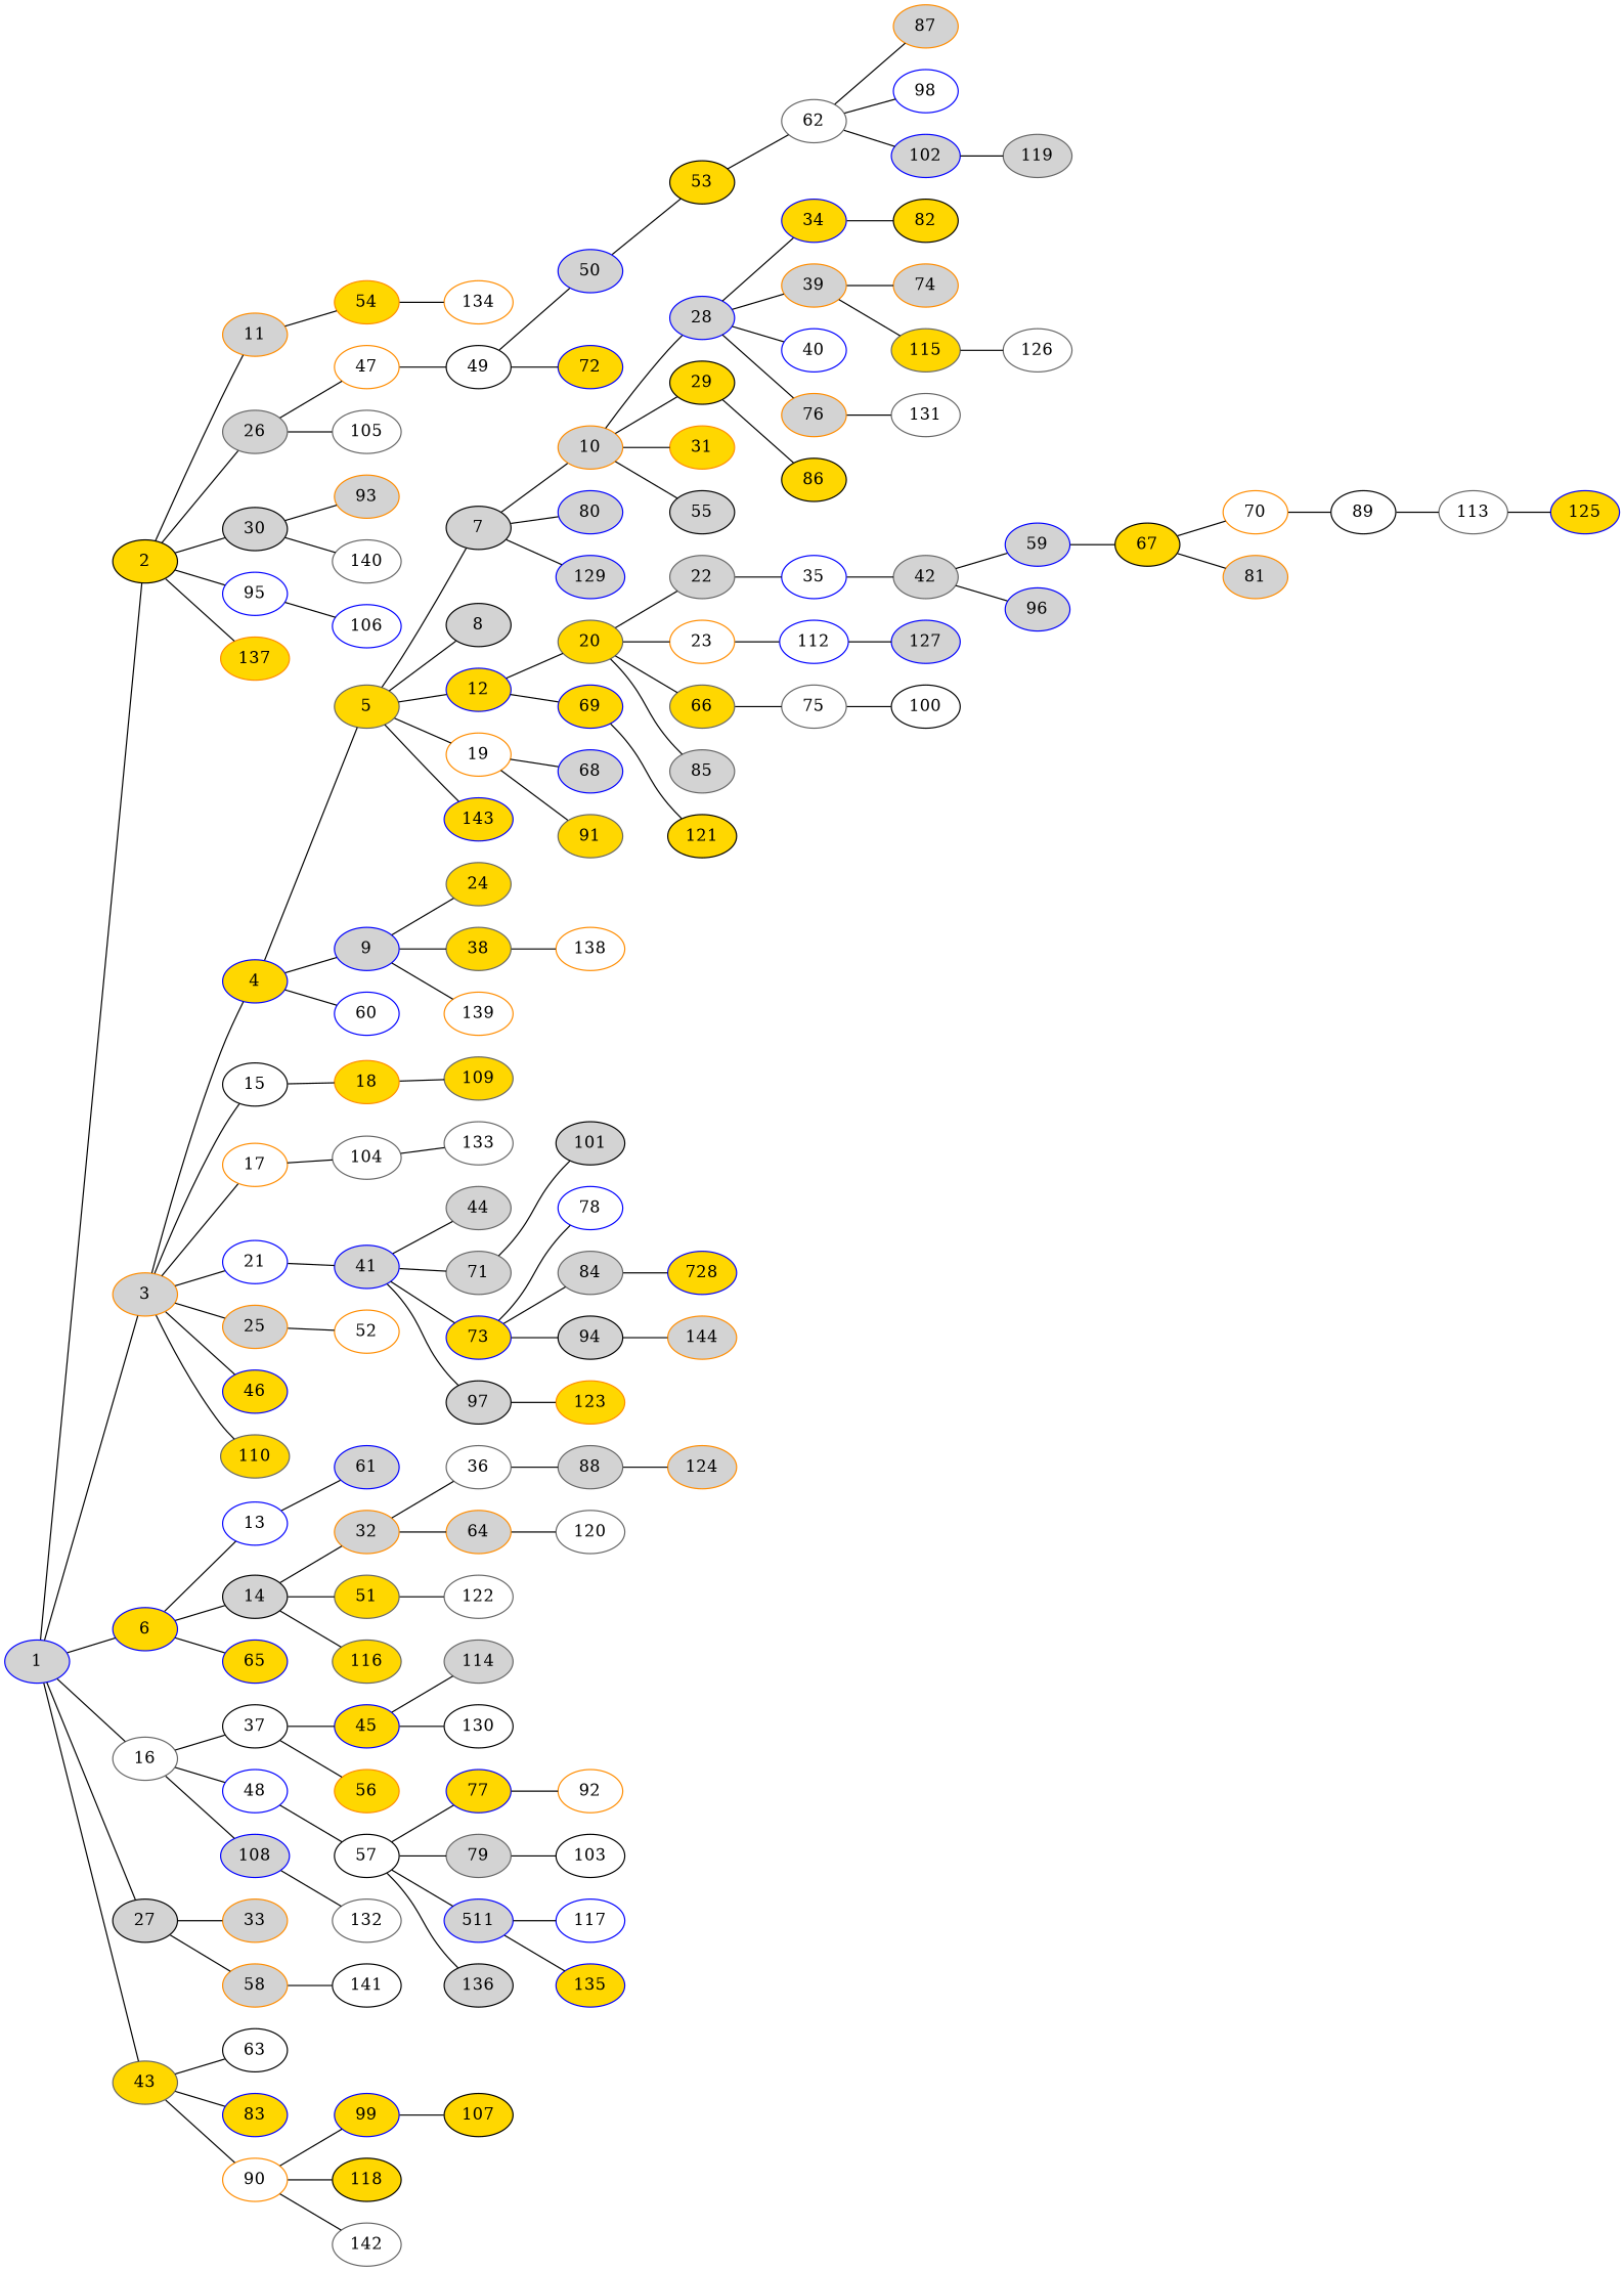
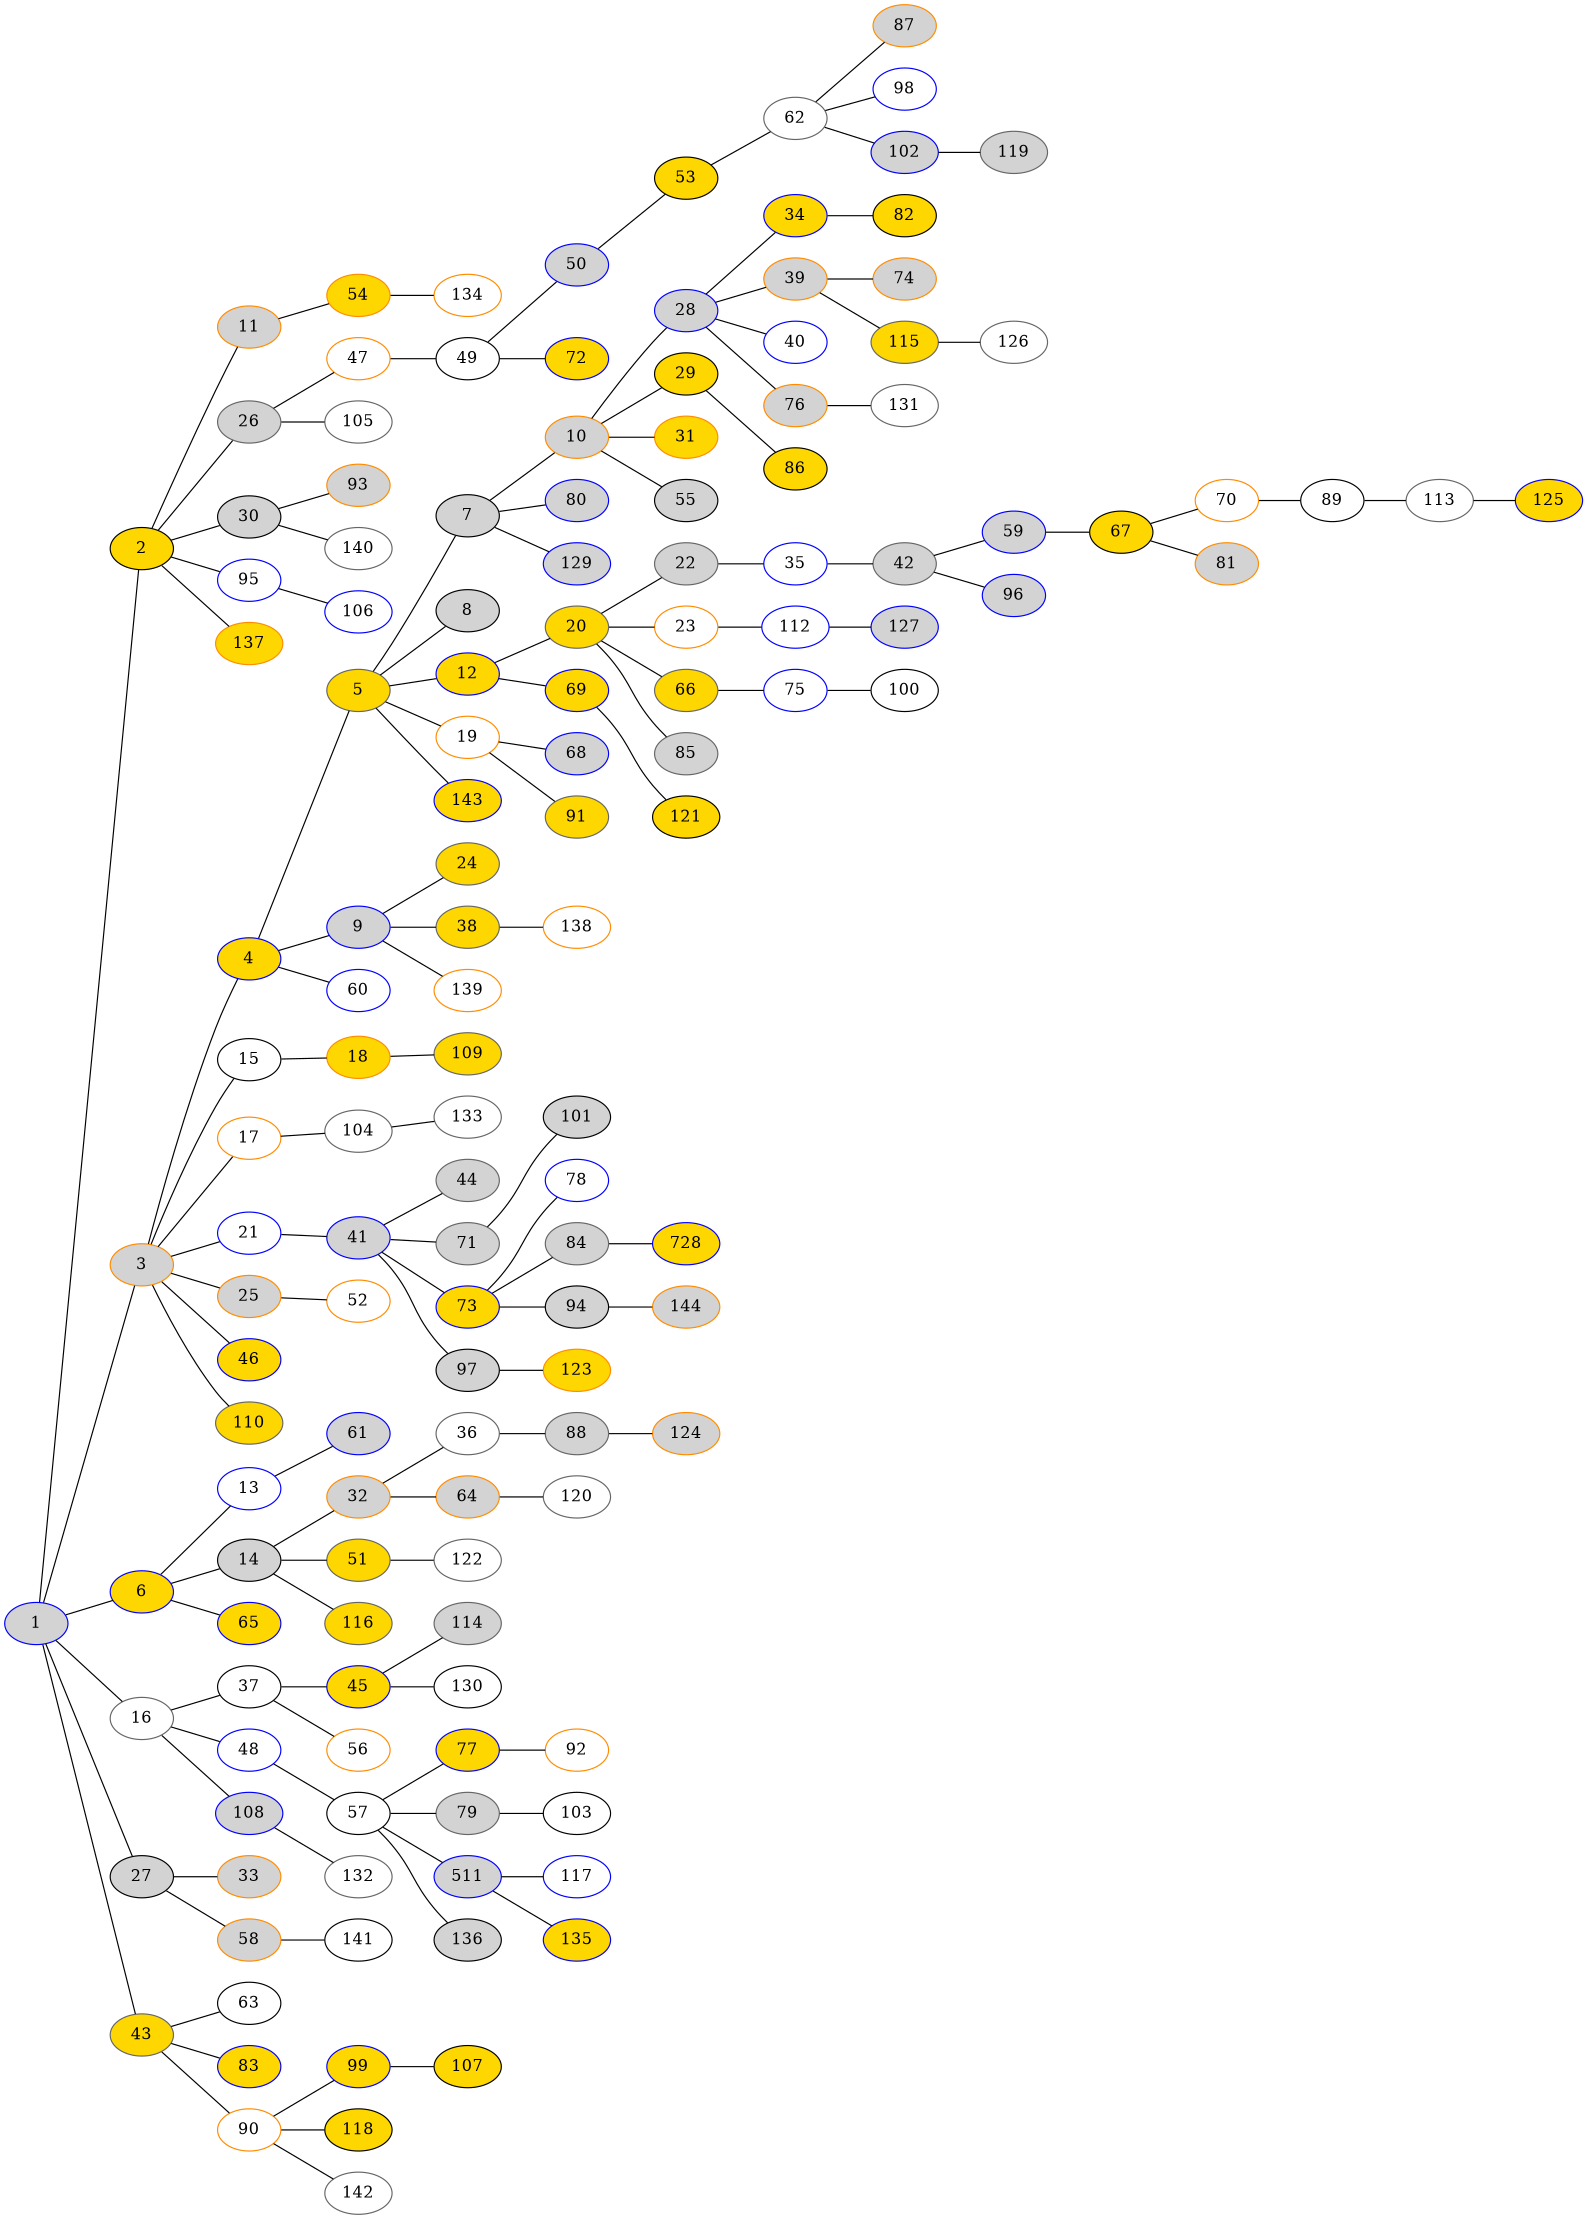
  graph {
    rankdir=LR
    node [color=blue fillcolor=lightgrey style=filled]
    2 [color=black fillcolor=gold]
    1
    3 [color=darkorange]
    6 [fillcolor=gold]
    16 [color=gray40 fillcolor=white]
    27 [color=black]
    43 [color=gray40 fillcolor=gold]
    11 [color=darkorange]
    26 [color=gray40]
    30 [color=black]
    95 [fillcolor=white]
    137 [color=darkorange fillcolor=gold]
    4 [fillcolor=gold]
    15 [color=black fillcolor=white]
    17 [color=darkorange fillcolor=white]
    21 [fillcolor=white]
    25 [color=darkorange]
    46 [fillcolor=gold]
    110 [color=gray40 fillcolor=gold]
    13 [fillcolor=white]
    14 [color=black]
    65 [fillcolor=gold]
    37 [color=black fillcolor=white]
    48 [fillcolor=white]
    108
    33 [color=darkorange]
    58 [color=darkorange]
    63 [color=black fillcolor=white]
    83 [fillcolor=gold]
    90 [color=darkorange fillcolor=white]
    54 [color=darkorange fillcolor=gold]
    47 [color=darkorange fillcolor=white]
    105 [color=gray40 fillcolor=white]
    93 [color=darkorange]
    140 [color=gray40 fillcolor=white]
    106 [fillcolor=white]
    5 [color=gray40 fillcolor=gold]
    9
    60 [fillcolor=white]
    18 [color=darkorange fillcolor=gold]
    104 [color=gray40 fillcolor=white]
    41
    52 [color=darkorange fillcolor=white]
    7 [color=black]
    8 [color=black]
    12 [fillcolor=gold]
    19 [color=darkorange fillcolor=white]
    143 [fillcolor=gold]
    24 [color=gray40 fillcolor=gold]
    38 [color=gray40 fillcolor=gold]
    139 [color=darkorange fillcolor=white]
    10 [color=darkorange]
    80
    129
    20 [color=gray40 fillcolor=gold]
    69 [fillcolor=gold]
    68
    91 [color=gray40 fillcolor=gold]
    61
    32 [color=darkorange]
    51 [color=gray40 fillcolor=gold]
    116 [color=gray40 fillcolor=gold]
    28
    29 [color=black fillcolor=gold]
    31 [color=darkorange fillcolor=gold]
    55 [color=black]
    138 [color=darkorange fillcolor=white]
    34 [fillcolor=gold]
    39 [color=darkorange]
    40 [fillcolor=white]
    76 [color=darkorange]
    86 [color=black fillcolor=gold]
    134 [color=darkorange fillcolor=white]
    22 [color=gray40]
    23 [color=darkorange fillcolor=white]
    66 [color=gray40 fillcolor=gold]
    85 [color=gray40]
    121 [color=black fillcolor=gold]
    36 [color=gray40 fillcolor=white]
    64 [color=darkorange]
    122 [color=gray40 fillcolor=white]
    109 [color=gray40 fillcolor=gold]
    45 [fillcolor=gold]
-   56 [color=darkorange fillcolor=gold]
+   56 [color=darkorange fillcolor=white]
    57 [color=black fillcolor=white]
    132 [color=gray40 fillcolor=white]
    133 [color=gray40 fillcolor=white]
    35 [fillcolor=white]
    112 [fillcolor=white]
-   75 [color=gray40 fillcolor=white]
+   75 [fillcolor=white]
    44 [color=gray40]
    71 [color=gray40]
    73 [fillcolor=gold]
    97 [color=black]
    42 [color=gray40]
    127
    49 [color=black fillcolor=white]
    141 [color=black fillcolor=white]
    82 [color=black fillcolor=gold]
    74 [color=darkorange]
    115 [color=gray40 fillcolor=gold]
    131 [color=gray40 fillcolor=white]
    88 [color=gray40]
    120 [color=gray40 fillcolor=white]
    59
    96
    124 [color=darkorange]
    114 [color=gray40]
    130 [color=black fillcolor=white]
    126 [color=gray40 fillcolor=white]
    101 [color=black]
    78 [fillcolor=white]
    84 [color=gray40]
    94 [color=black]
    123 [color=darkorange fillcolor=gold]
    67 [color=black fillcolor=gold]
    99 [fillcolor=gold]
    118 [color=black fillcolor=gold]
    142 [color=gray40 fillcolor=white]
    50
    72 [fillcolor=gold]
    77 [fillcolor=gold]
    79 [color=gray40]
    n124 [label=511]
    136 [color=black]
    53 [color=black fillcolor=gold]
    62 [color=gray40 fillcolor=white]
    87 [color=darkorange]
    98 [fillcolor=white]
    102
    92 [color=darkorange fillcolor=white]
    103 [color=black fillcolor=white]
    117 [fillcolor=white]
    135 [fillcolor=gold]
    70 [color=darkorange fillcolor=white]
    81 [color=darkorange]
    119 [color=gray40]
    100 [color=black fillcolor=white]
    89 [color=black fillcolor=white]
    113 [color=gray40 fillcolor=white]
    n141 [fillcolor=gold label=728]
    144 [color=darkorange]
    125 [fillcolor=gold]
    107 [color=black fillcolor=gold]
    2 -- 11
    2 -- 26
    2 -- 30
    2 -- 95
    2 -- 137
    1 -- 2
    1 -- 3
    1 -- 6
    1 -- 16
    1 -- 27
    1 -- 43
    3 -- 4
    3 -- 15
    3 -- 17
    3 -- 21
    3 -- 25
    3 -- 46
    3 -- 110
    6 -- 13
    6 -- 14
    6 -- 65
    16 -- 37
    16 -- 48
    16 -- 108
    27 -- 33
    27 -- 58
    43 -- 63
    43 -- 83
    43 -- 90
    11 -- 54
    26 -- 47
    26 -- 105
    30 -- 93
    30 -- 140
    95 -- 106
    4 -- 5
    4 -- 9
    4 -- 60
    15 -- 18
    17 -- 104
    21 -- 41
    25 -- 52
    13 -- 61
    14 -- 32
    14 -- 51
    14 -- 116
    37 -- 45
    37 -- 56
    48 -- 57
    108 -- 132
    58 -- 141
    90 -- 99
    90 -- 118
    90 -- 142
    54 -- 134
    47 -- 49
    5 -- 7
    5 -- 8
    5 -- 12
    5 -- 19
    5 -- 143
    9 -- 24
    9 -- 38
    9 -- 139
    18 -- 109
    104 -- 133
    41 -- 44
    41 -- 71
    41 -- 73
    41 -- 97
    7 -- 10
    7 -- 80
    7 -- 129
    12 -- 20
    12 -- 69
    19 -- 68
    19 -- 91
    38 -- 138
    10 -- 28
    10 -- 29
    10 -- 31
    10 -- 55
    20 -- 22
    20 -- 23
    20 -- 66
    20 -- 85
    69 -- 121
    32 -- 36
    32 -- 64
    51 -- 122
    28 -- 34
    28 -- 39
    28 -- 40
    28 -- 76
    29 -- 86
    34 -- 82
    39 -- 74
    39 -- 115
    76 -- 131
    22 -- 35
    23 -- 112
    66 -- 75
    36 -- 88
    64 -- 120
    45 -- 114
    45 -- 130
    57 -- 77
    57 -- 79
    57 -- n124
    57 -- 136
    35 -- 42
    112 -- 127
    75 -- 100
    71 -- 101
    73 -- 78
    73 -- 84
    73 -- 94
    97 -- 123
    42 -- 59
    42 -- 96
    49 -- 50
    49 -- 72
    115 -- 126
    88 -- 124
    59 -- 67
    84 -- n141
    94 -- 144
    67 -- 70
    67 -- 81
    99 -- 107
    50 -- 53
    77 -- 92
    79 -- 103
    n124 -- 117
    n124 -- 135
    53 -- 62
    62 -- 87
    62 -- 98
    62 -- 102
    102 -- 119
    70 -- 89
    89 -- 113
    113 -- 125
  }
